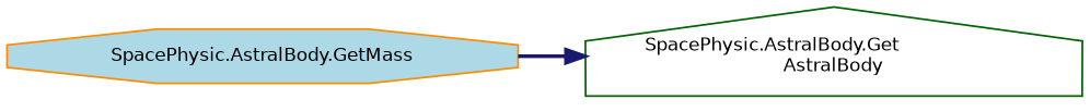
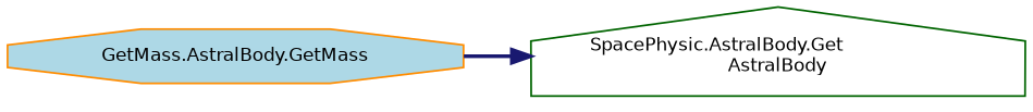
  digraph {
    rankdir=RL
    node [fontname=Helvetica fontsize=10 style=filled]
    n1 [color=darkgreen fillcolor=white fontcolor=black height=0.2 label="SpacePhysic.AstralBody.Get\lAstralBody" shape=house width=0.4]
-   n2 [color=darkorange fillcolor=lightblue height=0.2 label="SpacePhysic.AstralBody.GetMass" shape=octagon width=0.4]
+   n2 [color=darkorange fillcolor=lightblue height=0.2 label="GetMass.AstralBody.GetMass" shape=octagon width=0.4]
    n1 -> n2 [color=midnightblue dir=back fontname=Helvetica fontsize=10 labelfontname=Helvetica labelfontsize=10 style=bold]
  }
